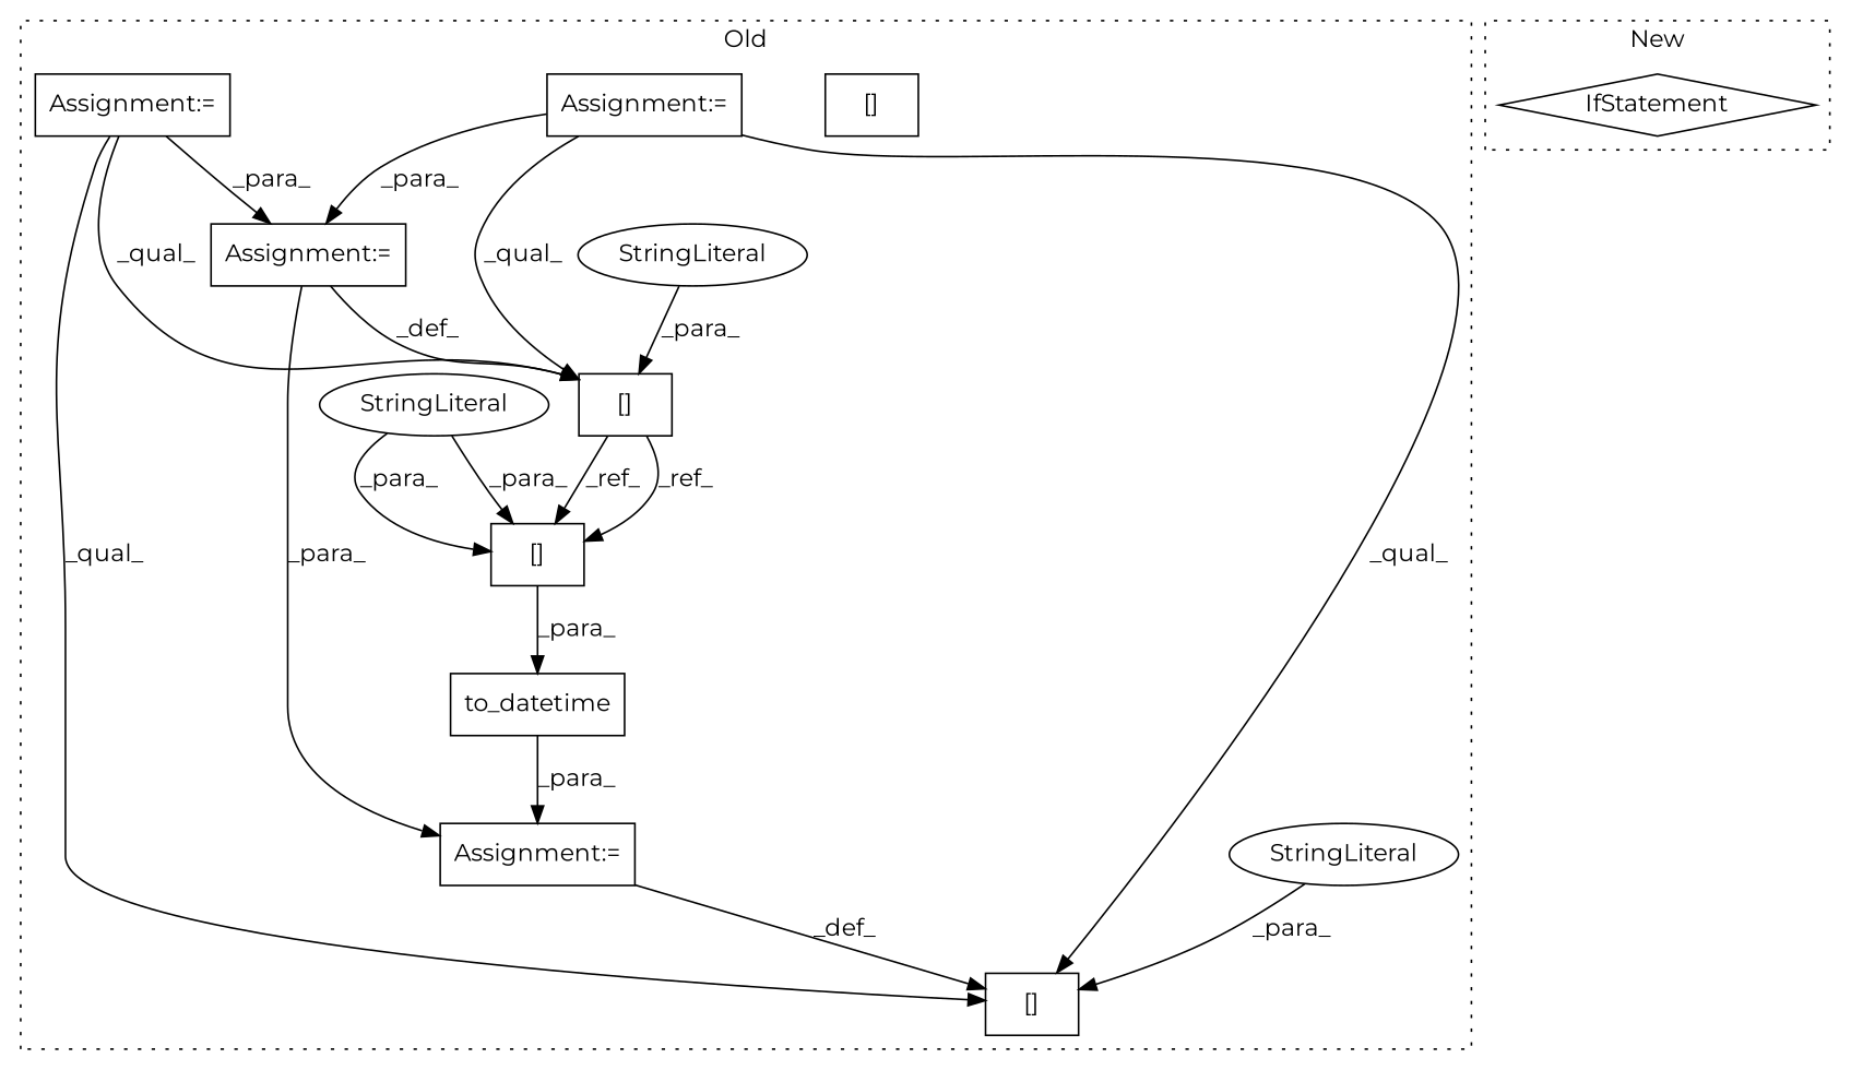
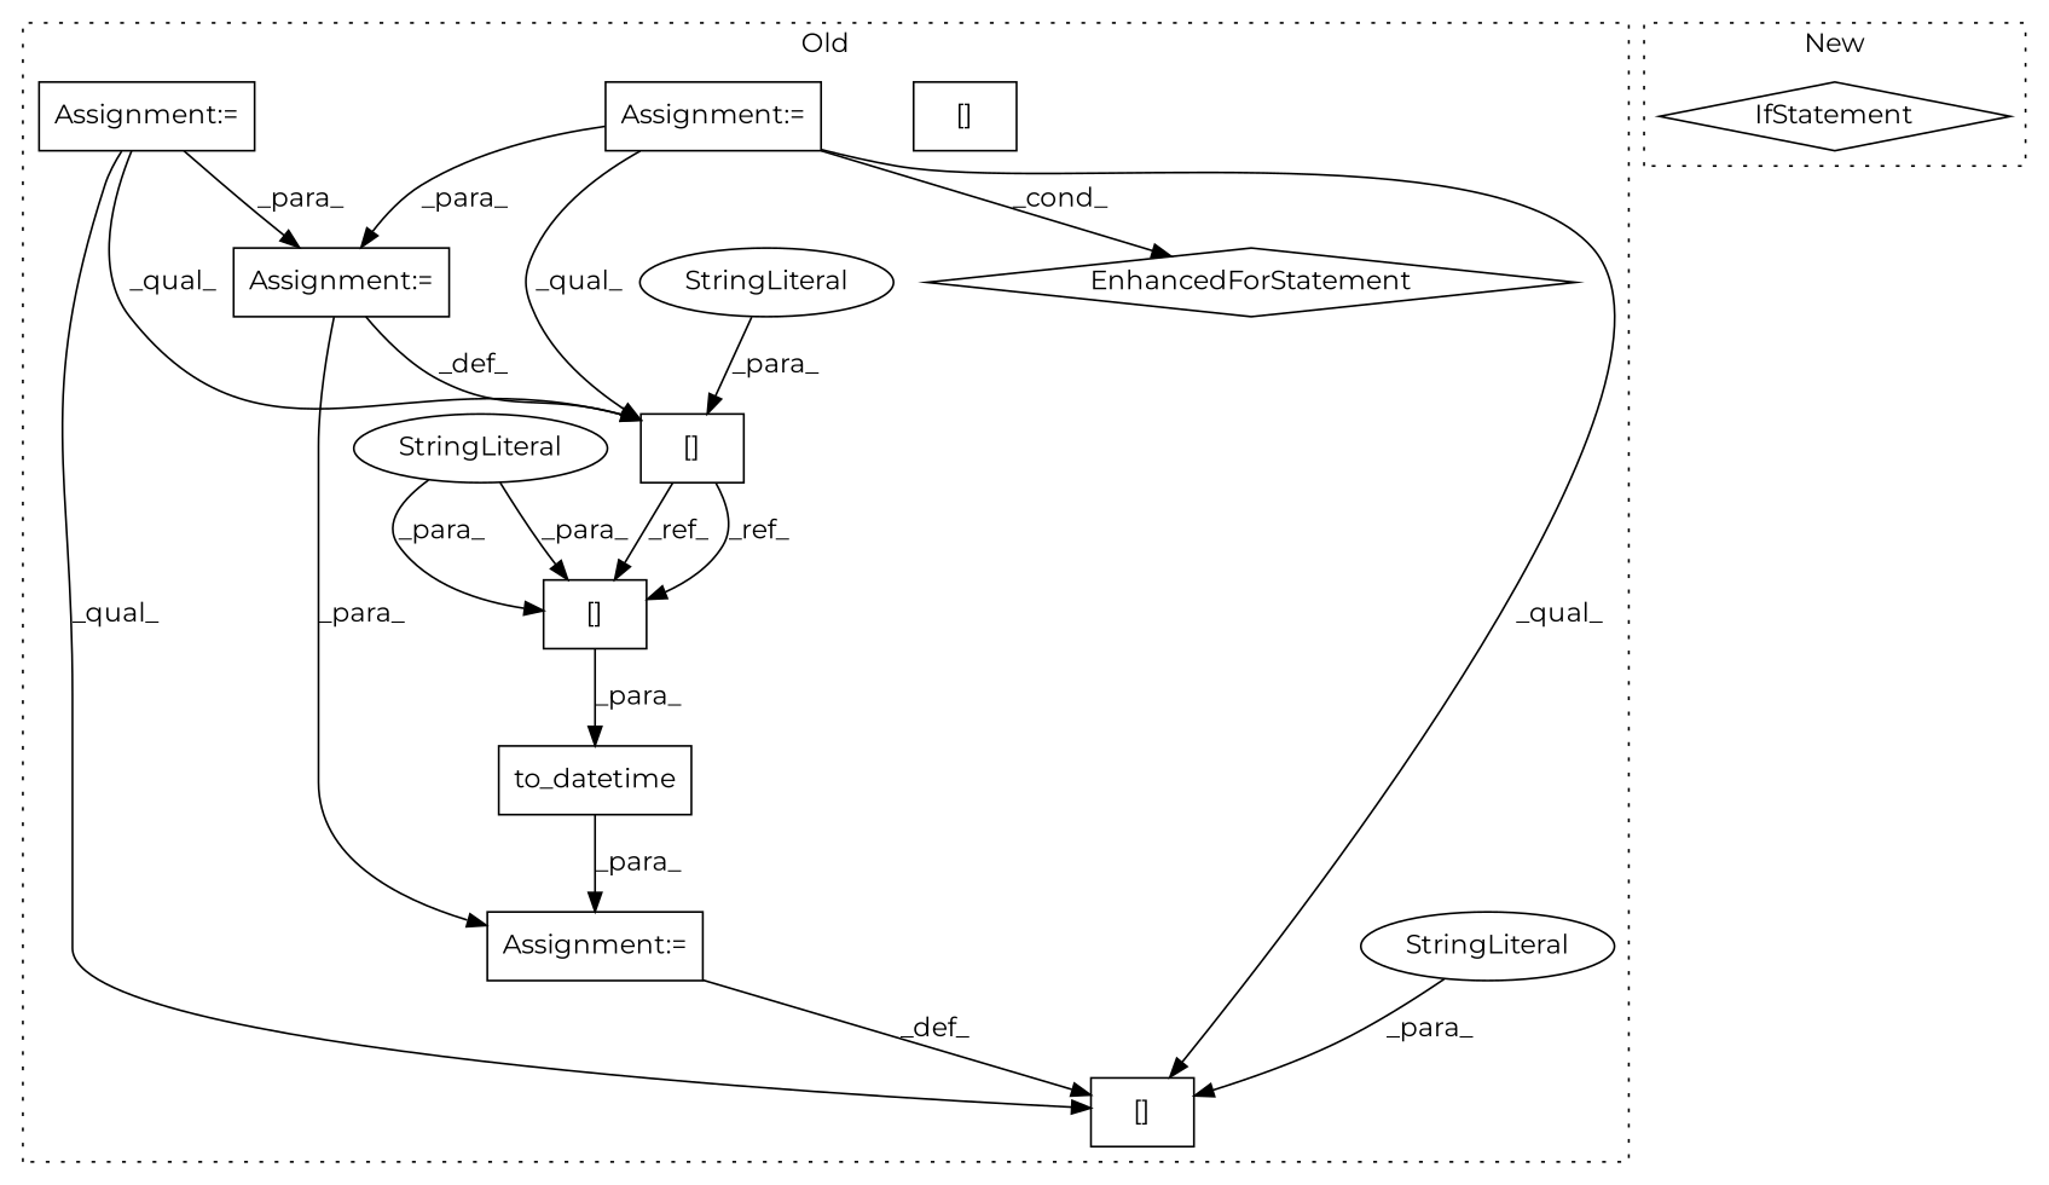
  digraph {
    fontname=Montserrat
    node [a=7 l="5,1" s="6974,6985" shape=box fontname=Montserrat]
    edge [fontname=Montserrat]
    n1 [a=32 l="12,1" label=to_datetime s="6962,6986"]
    n2 [l=1 label="Assignment:=" s=7048]
    n3 [a=2 label="[]" s="6867,6884"]
    n4 [a=45 l=12 label=StringLiteral s=6872 shape=ellipse]
    n5 [a=2 label="[]" s="7036,7047"]
    n6 [a=45 l=6 label=StringLiteral s=7041 shape=ellipse]
    n7 [a=2 label="[]"]
    n8 [a=45 l=6 label=StringLiteral s=6979 shape=ellipse]
    n9 [l="57,2" label="Assignment:=" s="6519,6591"]
+   n10 [a=70 l="57,2" label=EnhancedForStatement s="6519,6591" shape=diamond]
    n11 [l=1 label="Assignment:=" s=6805]
    n12 [l=1 label="Assignment:=" s=6492]
    n13 [a=2 label="[]"]
    n14 [a=25 l=23 label=IfStatement s=6602 shape=diamond]
    subgraph cluster_1 {
      label=Old
      style=dotted
      n1
      n2
      n3
      n4
      n5
      n6
      n7
      n8
      n9
+     n10
      n11
      n12
      n13
    }
    subgraph cluster_2 {
      label=New
      style=dotted
      n14
    }
    n1 -> n2 [label=_para_]
    n2 -> n5 [label=_def_]
    n3 -> n13 [label=_ref_]
    n3 -> n13 [label=_ref_]
    n4 -> n3 [label=_para_]
    n6 -> n5 [label=_para_]
    n8 -> n13 [label=_para_]
    n8 -> n13 [label=_para_]
    n9 -> n3 [label=_qual_]
    n9 -> n5 [label=_qual_]
+   n9 -> n10 [label=_cond_]
    n9 -> n11 [label=_para_]
    n11 -> n2 [label=_para_]
    n11 -> n3 [label=_def_]
    n12 -> n3 [label=_qual_]
    n12 -> n5 [label=_qual_]
    n12 -> n11 [label=_para_]
    n13 -> n1 [label=_para_]
  }
